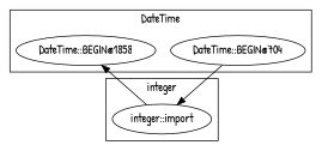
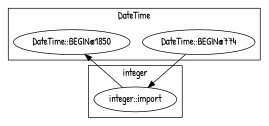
  digraph {
    fontname="Patrick Hand"
    node [fontname="Patrick Hand"]
    edge [fontname="Patrick Hand"]
-   "DateTime::BEGIN@704"
-   "DateTime::BEGIN@1858"
+   "DateTime::BEGIN@704" [label="DateTime::BEGIN@774"]
+   "DateTime::BEGIN@1858" [label="DateTime::BEGIN@1850"]
    "integer::import"
    subgraph cluster_1 {
      label=DateTime
      "DateTime::BEGIN@704"
      "DateTime::BEGIN@1858"
    }
    subgraph cluster_2 {
      label=integer
      "integer::import"
    }
    "DateTime::BEGIN@704" -> "integer::import"
    "integer::import" -> "DateTime::BEGIN@1858"
  }
